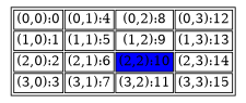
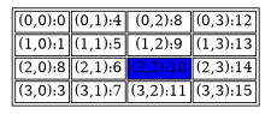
  digraph {
-   n1 [label=< <TABLE > <tr>  <td>(0,0):0</td>  <td>(0,1):4</td>  <td>(0,2):8</td>  <td>(0,3):12</td> </tr> <tr>  <td>(1,0):1</td>  <td>(1,1):5</td>  <td>(1,2):9</td>  <td>(1,3):13</td> </tr> <tr>  <td>(2,0):2</td>  <td>(2,1):6</td>  <td bgcolor="blue">(2,2):10</td>  <td>(2,3):14</td> </tr> <tr>  <td>(3,0):3</td>  <td>(3,1):7</td>  <td>(3,2):11</td>  <td>(3,3):15</td> </tr> </TABLE> > shape=plaintext]
+   n1 [label=< <TABLE > <tr>  <td>(0,0):0</td>  <td>(0,1):4</td>  <td>(0,2):8</td>  <td>(0,3):12</td> </tr> <tr>  <td>(1,0):1</td>  <td>(1,1):5</td>  <td>(1,2):9</td>  <td>(1,3):13</td> </tr> <tr>  <td>(2,0):8</td>  <td>(2,1):6</td>  <td bgcolor="blue">(2,2):10</td>  <td>(2,3):14</td> </tr> <tr>  <td>(3,0):3</td>  <td>(3,1):7</td>  <td>(3,2):11</td>  <td>(3,3):15</td> </tr> </TABLE> > shape=plaintext]
  }
